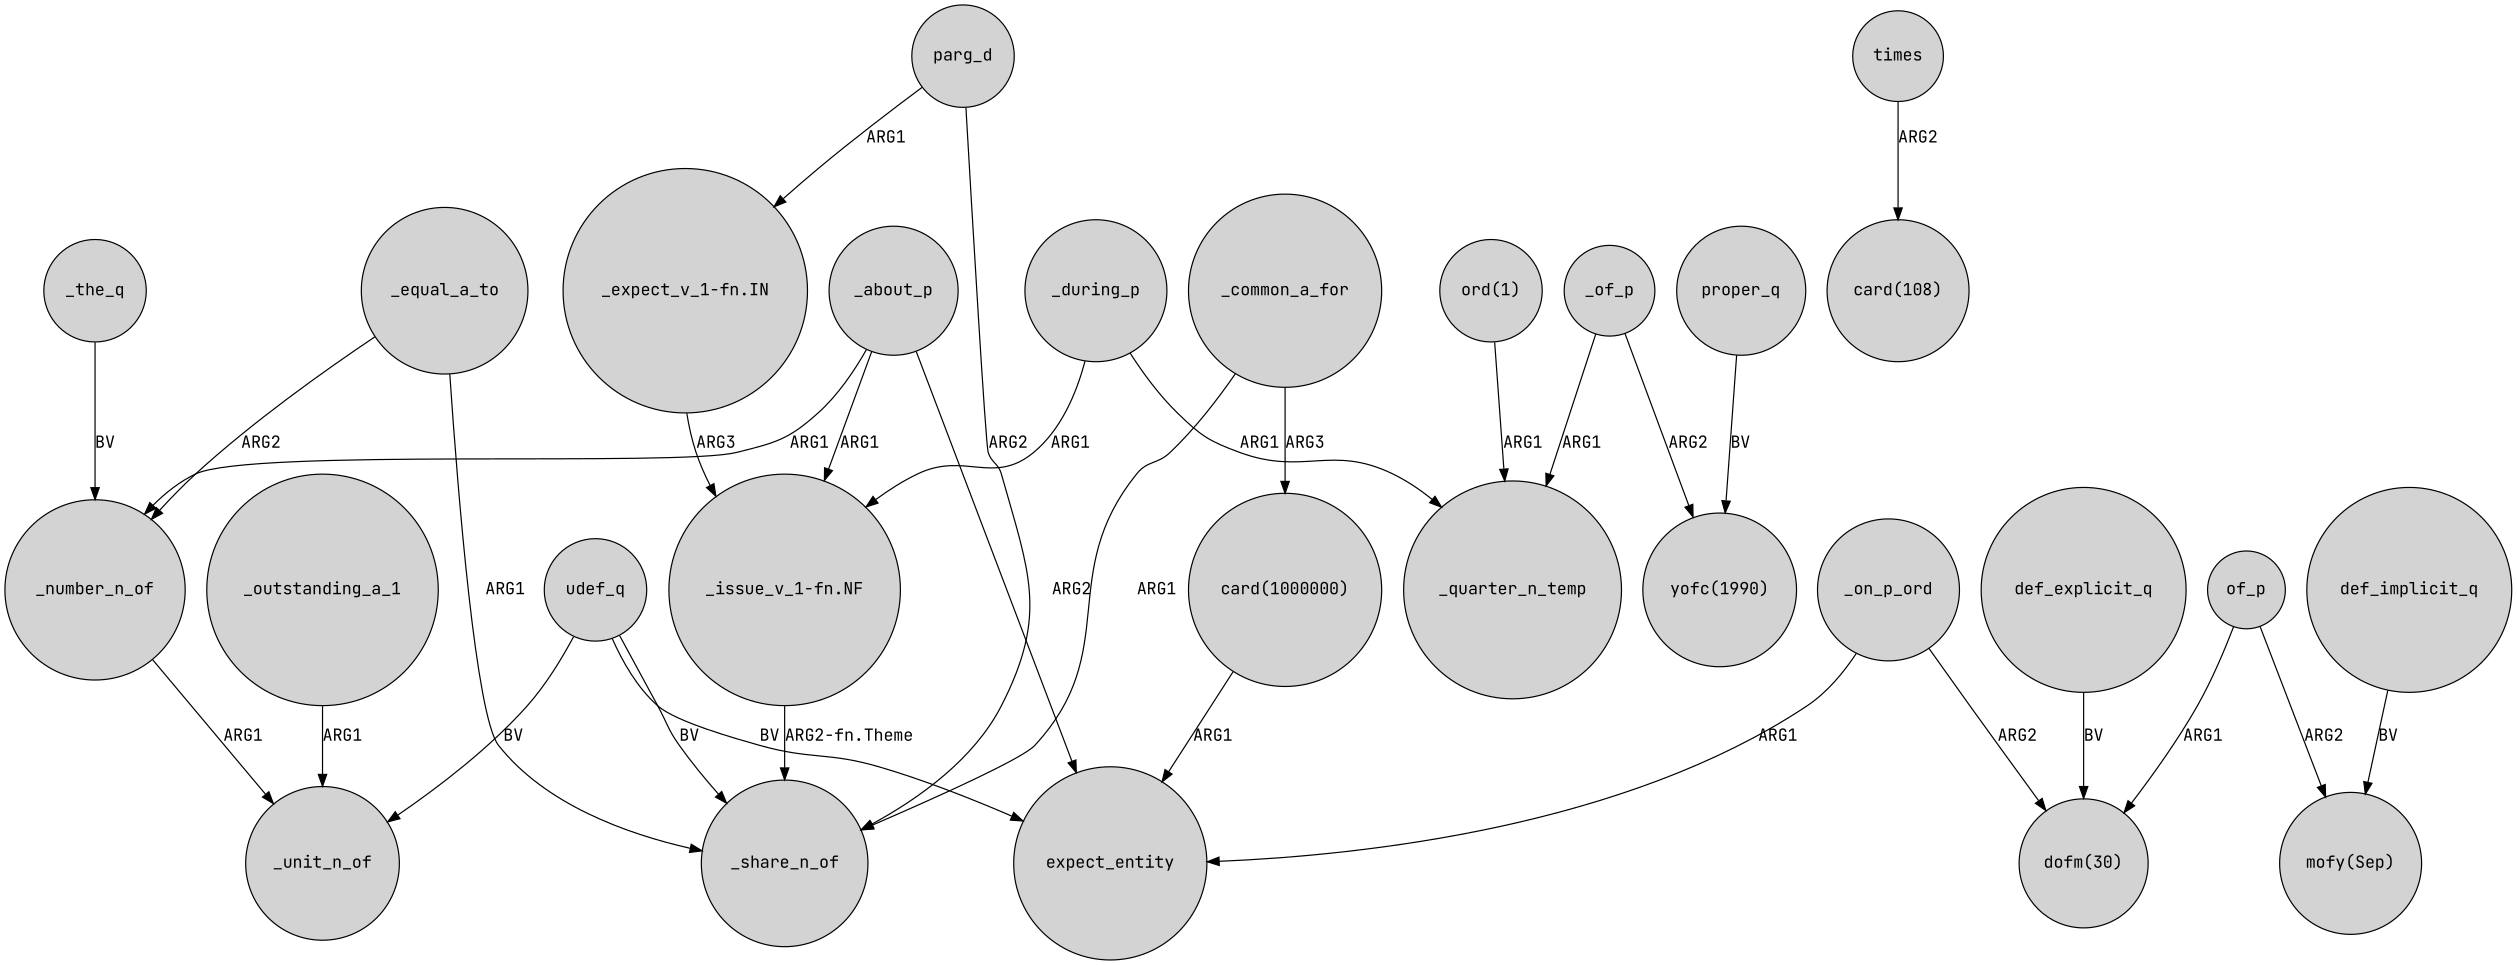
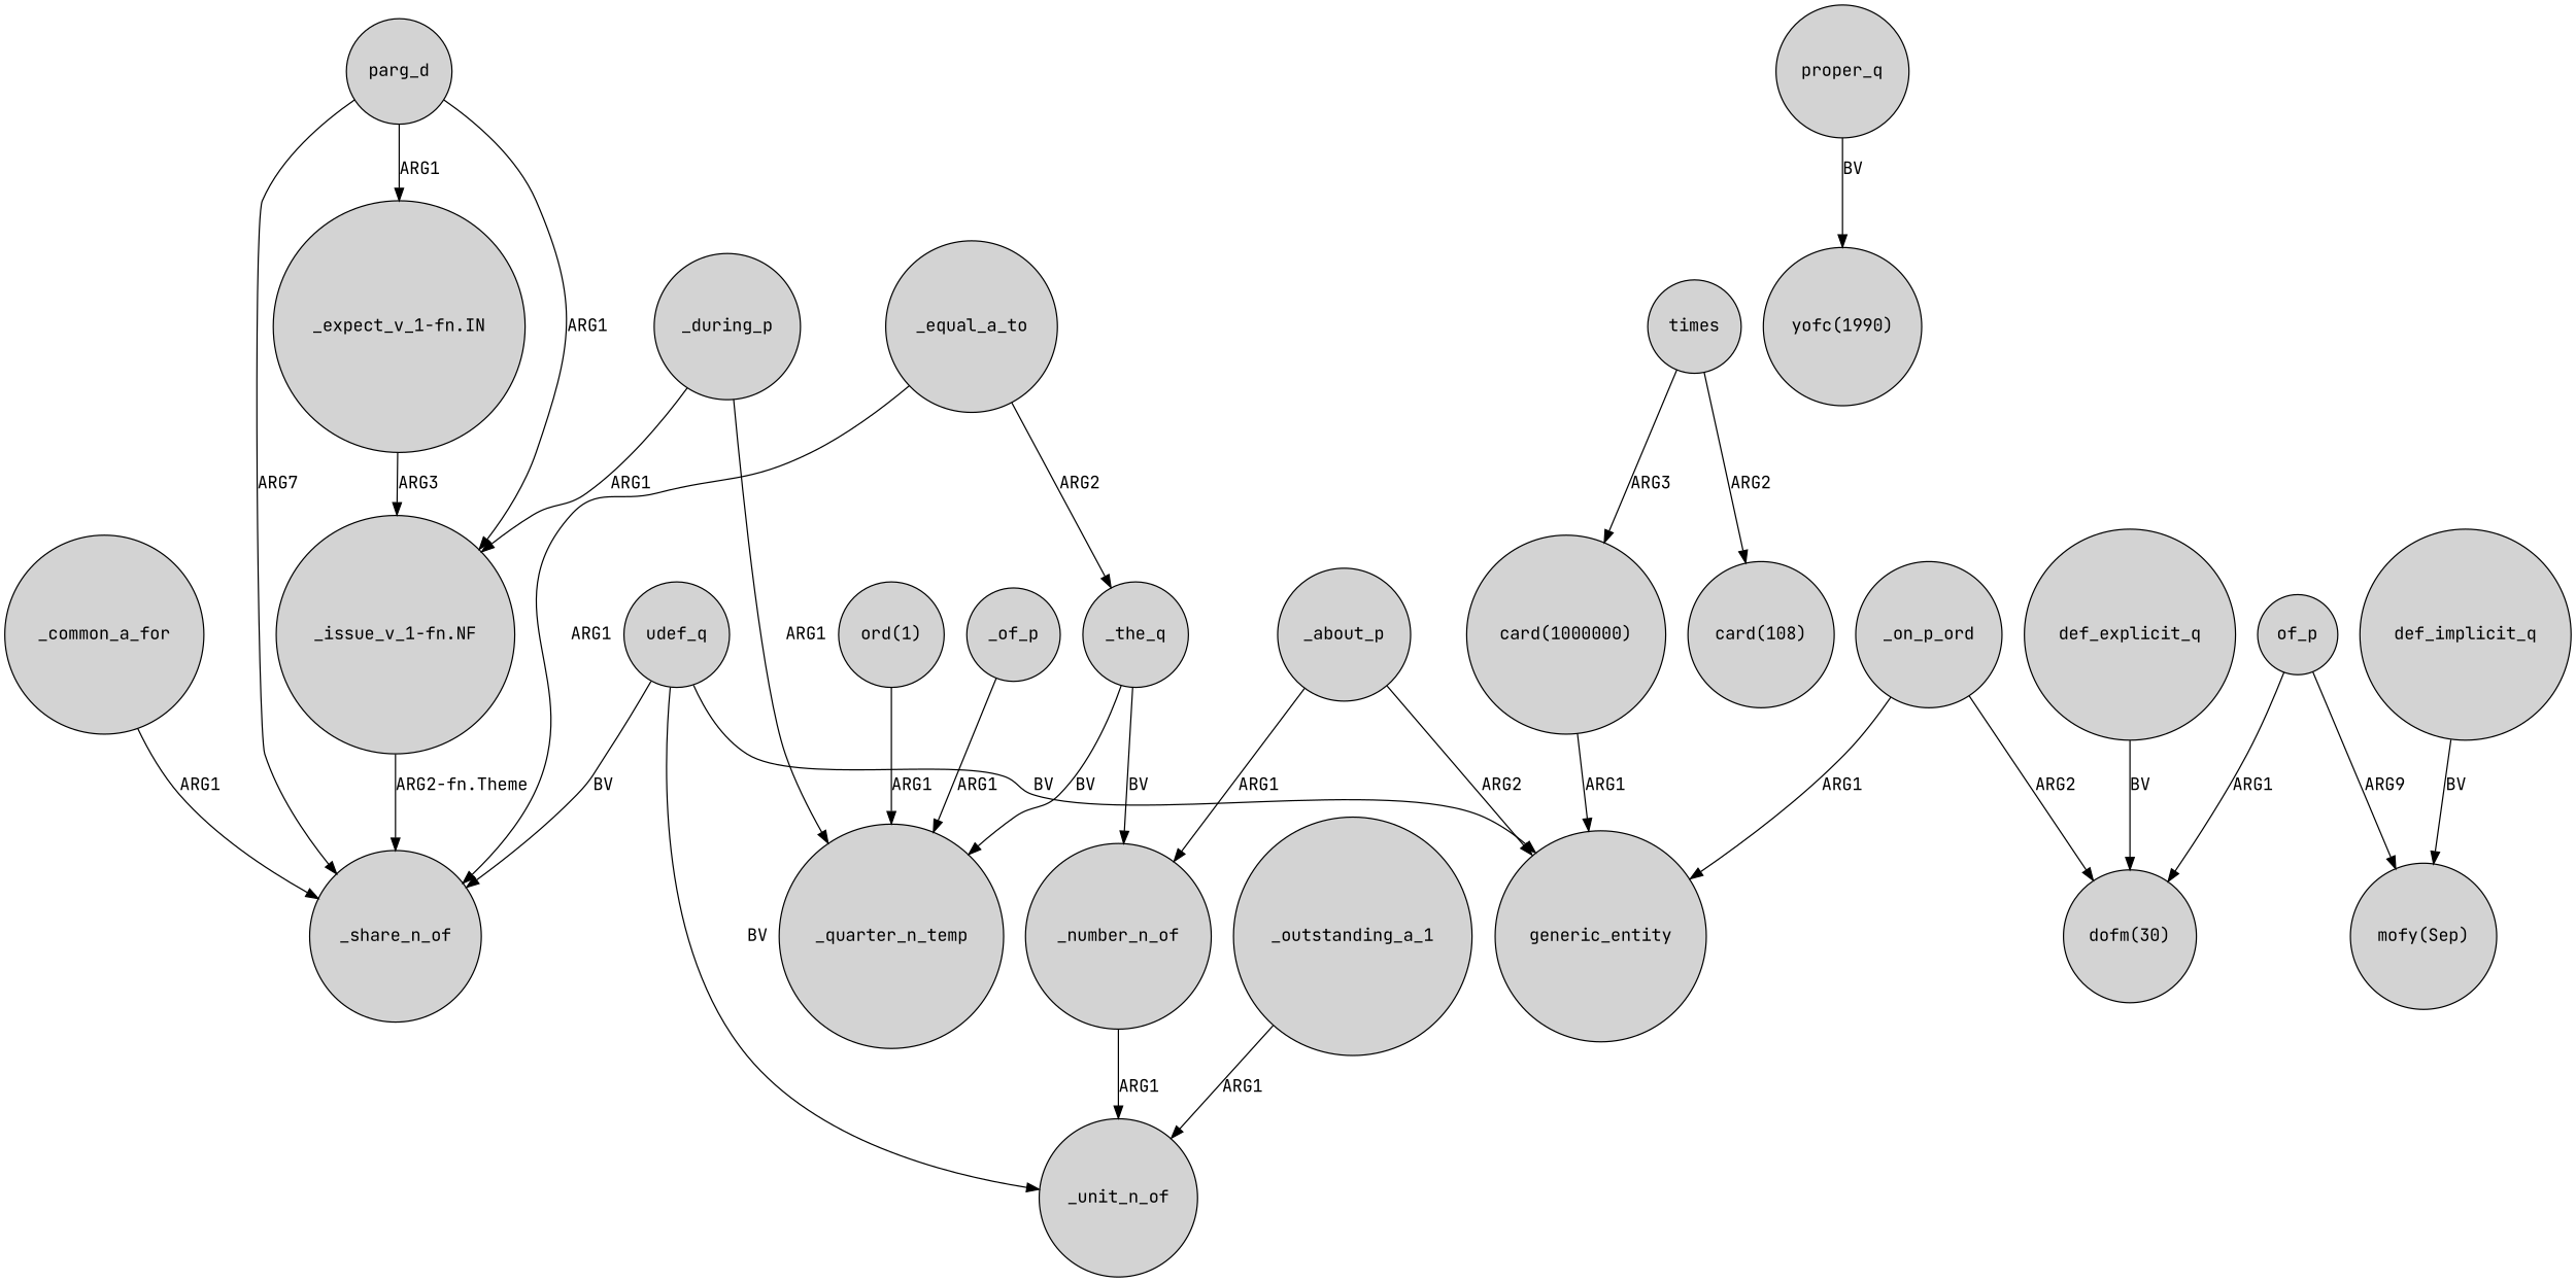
  digraph {
    fontname="JetBrains Mono"
    node [fontname="JetBrains Mono" shape=circle style=filled]
    edge [fontname="JetBrains Mono"]
    "card(1000000)"
-   generic_entity [label=expect_entity]
+   generic_entity
    udef_q
    _share_n_of
    _unit_n_of
    parg_d
    "_expect_v_1-fn.IN"
    "_issue_v_1-fn.NF"
    _about_p
    _number_n_of
    _equal_a_to
    n12 [label=_on_p_ord]
    "dofm(30)"
    _the_q
    _quarter_n_temp
    _of_p
    "yofc(1990)"
    of_p
    "mofy(Sep)"
    proper_q
    times
    "card(108)"
    def_explicit_q
    _outstanding_a_1
    _during_p
    def_implicit_q
    "ord(1)"
    _common_a_for
    "card(1000000)" -> generic_entity [label=ARG1]
    udef_q -> generic_entity [label=BV]
    udef_q -> _share_n_of [label=BV]
    udef_q -> _unit_n_of [label=BV]
-   parg_d -> _share_n_of [label=ARG2]
+   parg_d -> _share_n_of [label=ARG7]
    parg_d -> "_expect_v_1-fn.IN" [label=ARG1]
-   _about_p -> "_issue_v_1-fn.NF" [label=ARG1]
+   parg_d -> "_issue_v_1-fn.NF" [label=ARG1]
    "_expect_v_1-fn.IN" -> "_issue_v_1-fn.NF" [label=ARG3]
    "_issue_v_1-fn.NF" -> _share_n_of [label="ARG2-fn.Theme"]
    _about_p -> generic_entity [label=ARG2]
    _about_p -> _number_n_of [label=ARG1]
    _number_n_of -> _unit_n_of [label=ARG1]
    _equal_a_to -> _share_n_of [label=ARG1]
-   _equal_a_to -> _number_n_of [label=ARG2]
+   _equal_a_to -> _the_q [label=ARG2]
    n12 -> generic_entity [label=ARG1]
    n12 -> "dofm(30)" [label=ARG2]
    _the_q -> _number_n_of [label=BV]
+   _the_q -> _quarter_n_temp [label=BV]
    _of_p -> _quarter_n_temp [label=ARG1]
-   _of_p -> "yofc(1990)" [label=ARG2]
    of_p -> "dofm(30)" [label=ARG1]
-   of_p -> "mofy(Sep)" [label=ARG2]
+   of_p -> "mofy(Sep)" [label=ARG9]
    proper_q -> "yofc(1990)" [label=BV]
-   _common_a_for -> "card(1000000)" [label=ARG3]
+   times -> "card(1000000)" [label=ARG3]
    times -> "card(108)" [label=ARG2]
    def_explicit_q -> "dofm(30)" [label=BV]
    _outstanding_a_1 -> _unit_n_of [label=ARG1]
    _during_p -> "_issue_v_1-fn.NF" [label=ARG1]
    _during_p -> _quarter_n_temp [label=ARG1]
    def_implicit_q -> "mofy(Sep)" [label=BV]
    "ord(1)" -> _quarter_n_temp [label=ARG1]
    _common_a_for -> _share_n_of [label=ARG1]
  }
